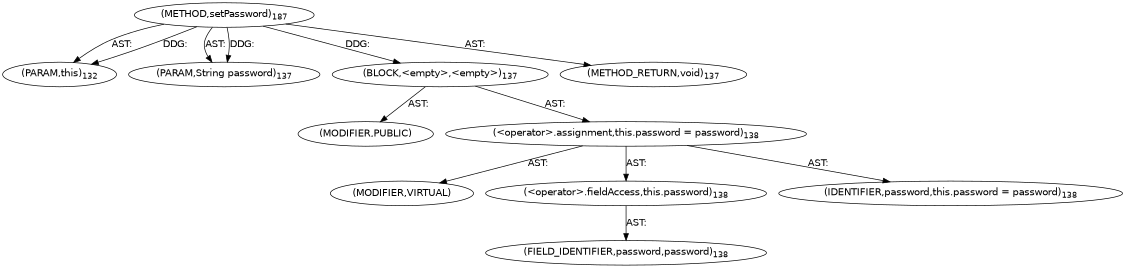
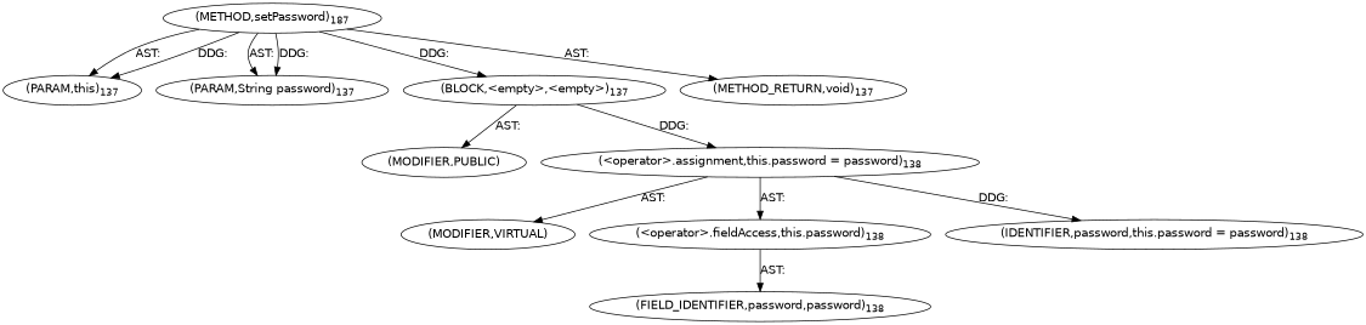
  digraph {
    fontname="DejaVu Sans"
    node [fontname="DejaVu Sans"]
    edge [fontname="DejaVu Sans"]
    n1 [label=<(METHOD,setPassword)<SUB>187</SUB>>]
-   n2 [label=<(PARAM,this)<SUB>132</SUB>>]
+   n2 [label=<(PARAM,this)<SUB>137</SUB>>]
    n3 [label=<(PARAM,String password)<SUB>137</SUB>>]
    n4 [label=<(BLOCK,&lt;empty&gt;,&lt;empty&gt;)<SUB>137</SUB>>]
    n5 [label=<(METHOD_RETURN,void)<SUB>137</SUB>>]
    n6 [label=<(MODIFIER,PUBLIC)>]
    n7 [label=<(&lt;operator&gt;.assignment,this.password = password)<SUB>138</SUB>>]
    n8 [label=<(MODIFIER,VIRTUAL)>]
    n9 [label=<(&lt;operator&gt;.fieldAccess,this.password)<SUB>138</SUB>>]
    n10 [label=<(IDENTIFIER,password,this.password = password)<SUB>138</SUB>>]
    n11 [label=<(FIELD_IDENTIFIER,password,password)<SUB>138</SUB>>]
    n1 -> n2 [label="AST: "]
    n1 -> n2 [label="DDG: "]
    n1 -> n3 [label="AST: "]
    n1 -> n3 [label="DDG: "]
    n1 -> n4 [label="DDG: "]
    n1 -> n5 [label="AST: "]
    n4 -> n6 [label="AST: "]
-   n4 -> n7 [label="AST: "]
+   n4 -> n7 [label="DDG: "]
    n7 -> n8 [label="AST: "]
    n7 -> n9 [label="AST: "]
-   n7 -> n10 [label="AST: "]
+   n7 -> n10 [label="DDG: "]
    n9 -> n11 [label="AST: "]
  }
